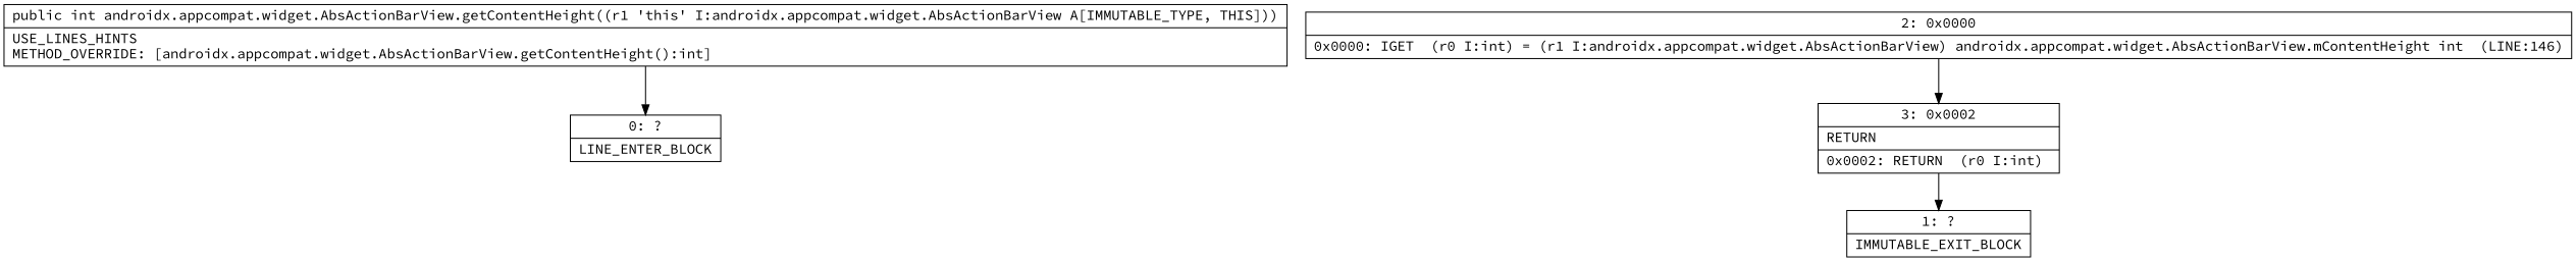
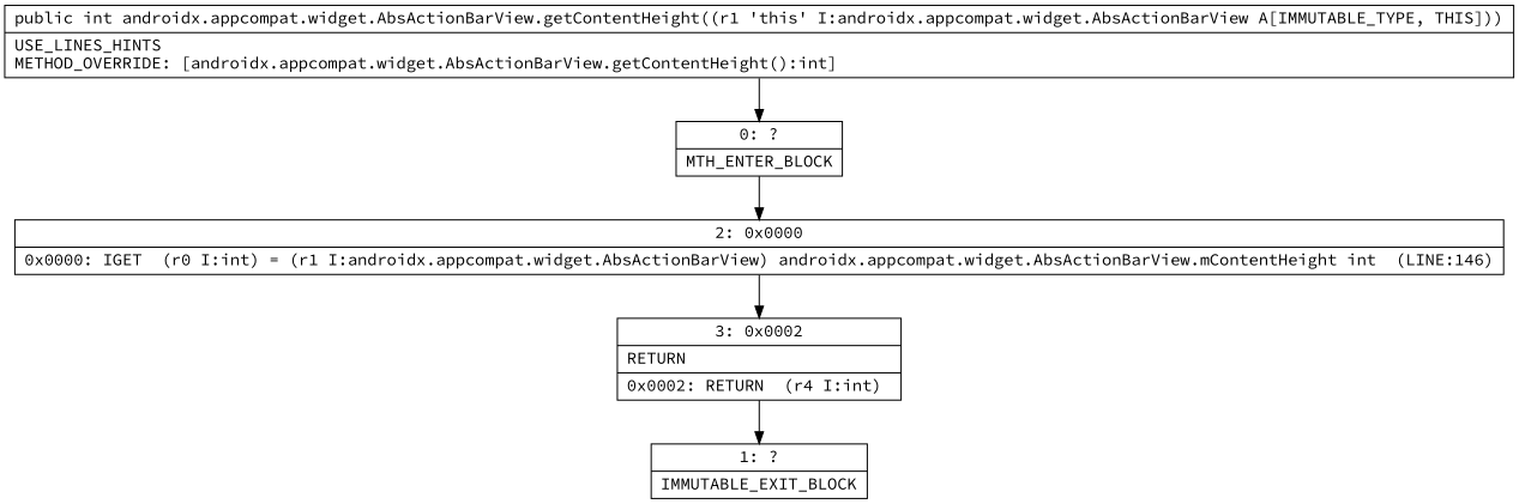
  digraph {
    fontname="Source Code Pro"
    node [fontname="Source Code Pro" shape=record]
    edge [fontname="Source Code Pro"]
-   n1 [label="{0\:\ ?|LINE_ENTER_BLOCK\l}"]
+   n1 [label="{0\:\ ?|MTH_ENTER_BLOCK\l}"]
    n2 [label="{2\:\ 0x0000|0x0000: IGET  (r0 I:int) = (r1 I:androidx.appcompat.widget.AbsActionBarView) androidx.appcompat.widget.AbsActionBarView.mContentHeight int  (LINE:146)\l}"]
-   n3 [label="{3\:\ 0x0002|RETURN\l|0x0002: RETURN  (r0 I:int) \l}"]
+   n3 [label="{3\:\ 0x0002|RETURN\l|0x0002: RETURN  (r4 I:int) \l}"]
    n4 [label="{1\:\ ?|IMMUTABLE_EXIT_BLOCK\l}"]
    n5 [label="{public int androidx.appcompat.widget.AbsActionBarView.getContentHeight((r1 'this' I:androidx.appcompat.widget.AbsActionBarView A[IMMUTABLE_TYPE, THIS]))  | USE_LINES_HINTS\lMETHOD_OVERRIDE: [androidx.appcompat.widget.AbsActionBarView.getContentHeight():int]\l}"]
+   n1 -> n2
    n2 -> n3
    n3 -> n4
    n5 -> n1
  }
